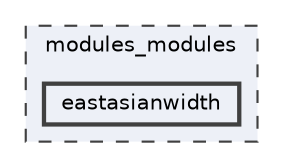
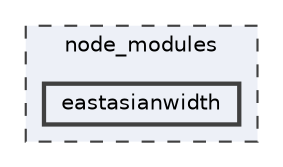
  digraph {
    compound=true
    n1 [color=grey25 fillcolor="#edf0f7" fontname=Helvetica fontsize=10 height=0.2 label=eastasianwidth shape=box style="filled,bold" width=0.4]
    subgraph cluster_1 {
      bgcolor="#edf0f7"
      fontname=Helvetica
      fontsize=10
-     label=modules_modules
+     label=node_modules
      pencolor=grey25
      style="filled,dashed"
      n1
    }
  }
